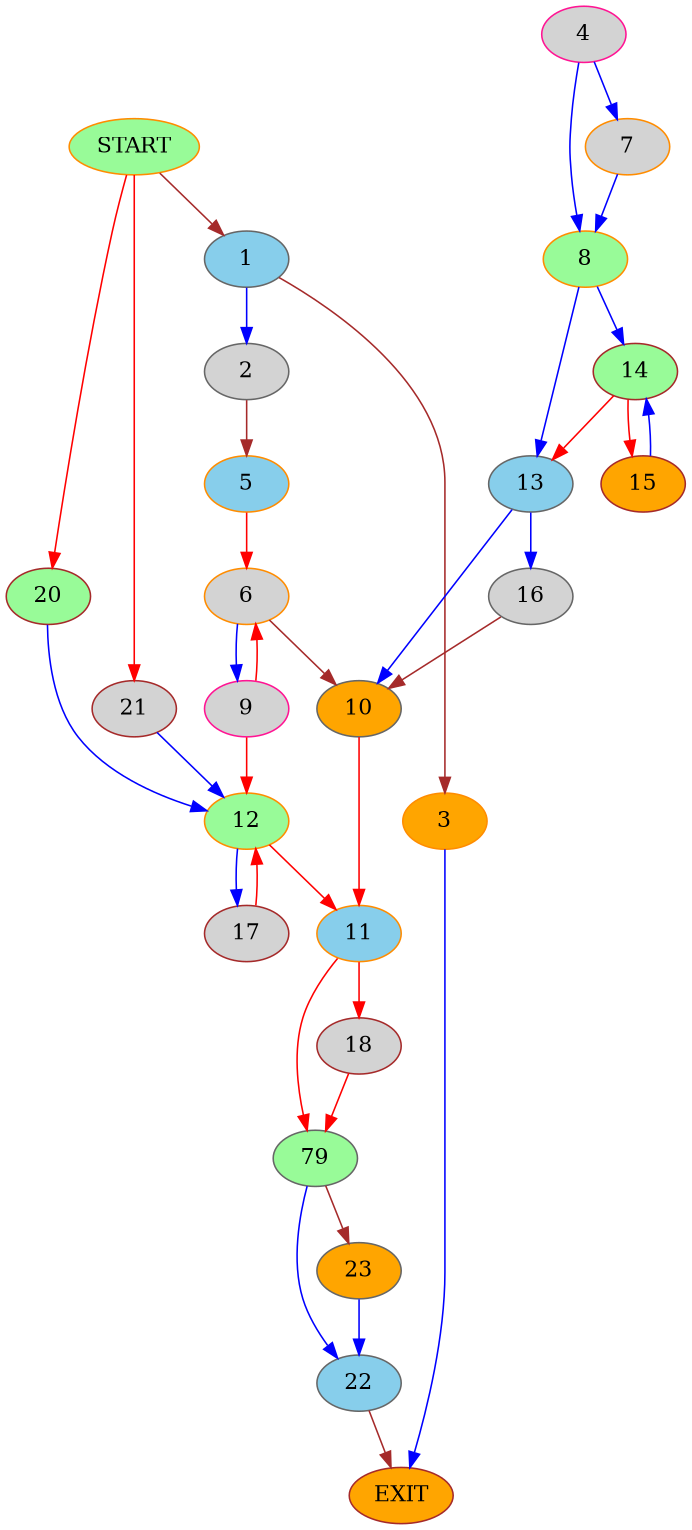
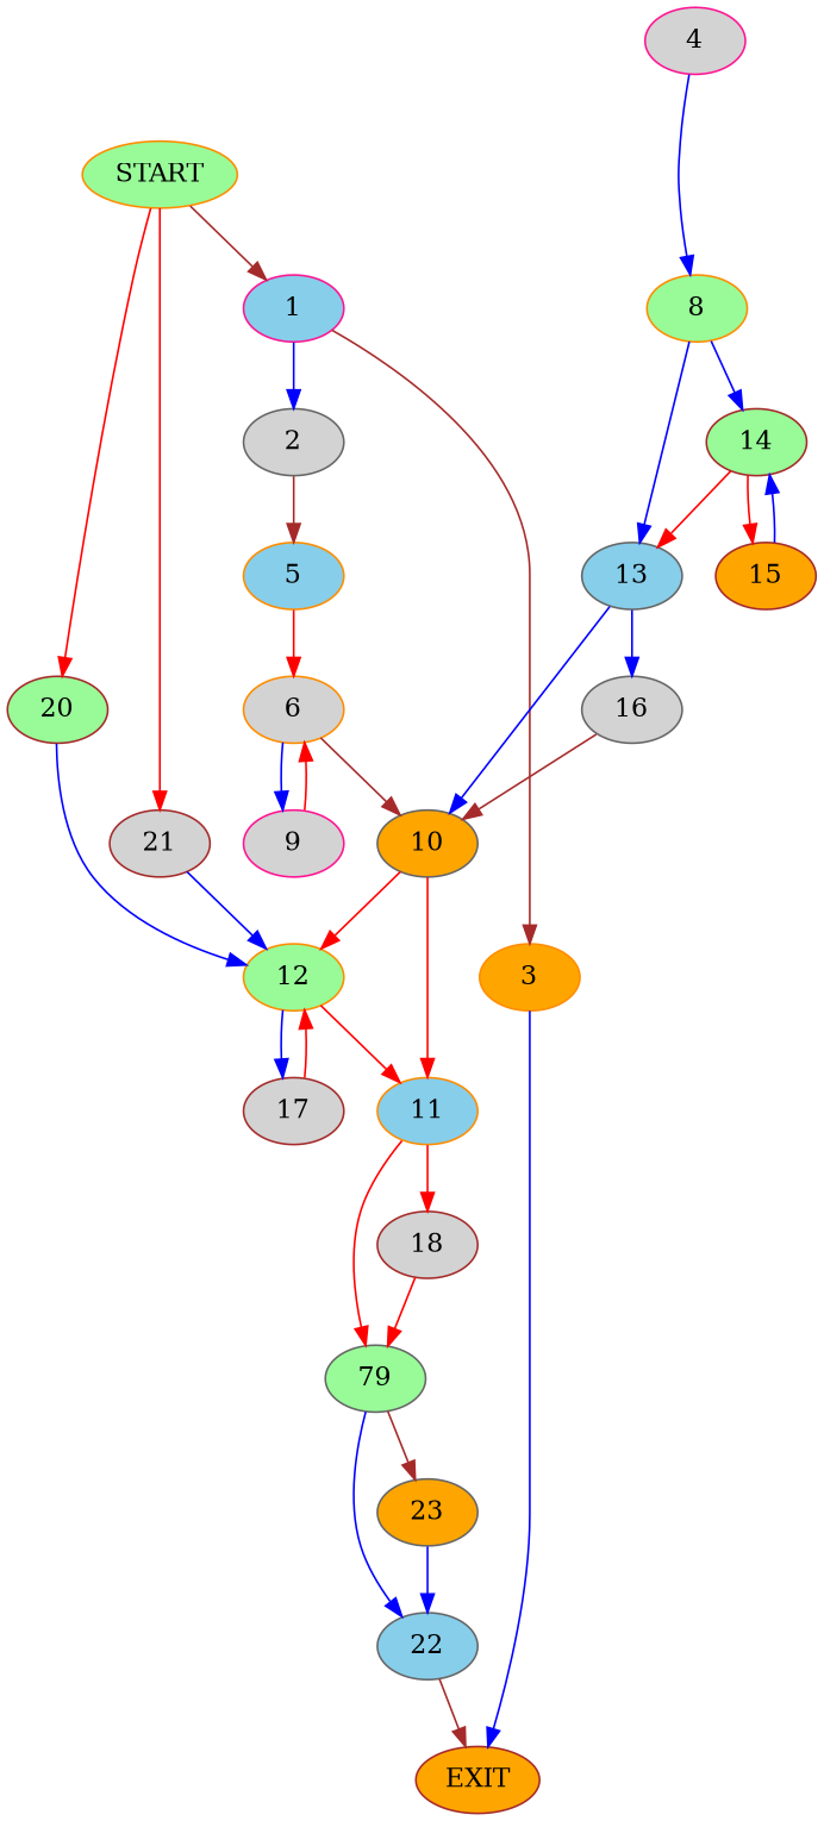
  digraph {
    node [color=darkorange fillcolor=lightgrey style=filled]
    edge [color=blue]
    n1 [fillcolor=palegreen label=START]
-   1 [color=gray40 fillcolor=skyblue]
+   1 [color=deeppink fillcolor=skyblue]
    20 [color=brown fillcolor=palegreen]
    21 [color=brown]
    2 [color=gray40]
    3 [fillcolor=orange]
    12 [fillcolor=palegreen]
    n8 [color=brown fillcolor=orange label=EXIT]
    5 [fillcolor=skyblue]
    4 [color=deeppink]
-   7
    8 [fillcolor=palegreen]
    6
    13 [color=gray40 fillcolor=skyblue]
    14 [color=brown fillcolor=palegreen]
    9 [color=deeppink]
    10 [color=gray40 fillcolor=orange]
    11 [fillcolor=skyblue]
    16 [color=gray40]
    15 [color=brown fillcolor=orange]
    18 [color=brown]
    n22 [color=gray40 fillcolor=palegreen label=79]
    17 [color=brown]
    22 [color=gray40 fillcolor=skyblue]
    23 [color=gray40 fillcolor=orange]
    n1 -> 1 [color=brown]
    n1 -> 20 [color=red]
    n1 -> 21 [color=red]
    1 -> 2
    1 -> 3 [color=brown]
    20 -> 12
    21 -> 12
    2 -> 5 [color=brown]
    3 -> n8
    12 -> 11 [color=red]
    12 -> 17
    5 -> 6 [color=red]
-   4 -> 7
    4 -> 8
-   7 -> 8
    8 -> 13
    8 -> 14
    6 -> 9
    6 -> 10 [color=brown]
    13 -> 10
    13 -> 16
    14 -> 13 [color=red]
    14 -> 15 [color=red]
    9 -> 6 [color=red]
-   9 -> 12 [color=red]
+   10 -> 12 [color=red]
    10 -> 11 [color=red]
    11 -> 18 [color=red]
    11 -> n22 [color=red]
    16 -> 10 [color=brown]
    15 -> 14
    18 -> n22 [color=red]
    n22 -> 22
    n22 -> 23 [color=brown]
    17 -> 12 [color=red]
    22 -> n8 [color=brown]
    23 -> 22
  }
